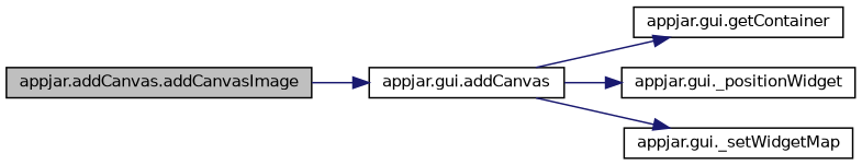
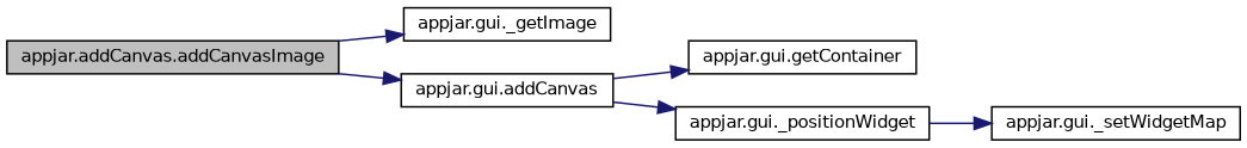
  digraph {
    rankdir=LR
    node [color=black fillcolor=white fontname=Helvetica fontsize=10 shape=record style=filled]
    edge [color=midnightblue fontname=Helvetica fontsize=10 labelfontname=Helvetica labelfontsize=10 style=solid]
    n1 [fillcolor=grey75 fontcolor=black height=0.2 label="appjar.addCanvas.addCanvasImage" width=0.4]
+   n2 [height=0.2 label="appjar.gui._getImage" width=0.4]
    n3 [height=0.2 label="appjar.gui.addCanvas" width=0.4]
    n4 [height=0.2 label="appjar.gui.getContainer" width=0.4]
    n5 [height=0.2 label="appjar.gui._positionWidget" width=0.4]
    n6 [height=0.2 label="appjar.gui._setWidgetMap" width=0.4]
+   n1 -> n2
    n1 -> n3
    n3 -> n4
    n3 -> n5
-   n3 -> n6
+   n5 -> n6
  }
